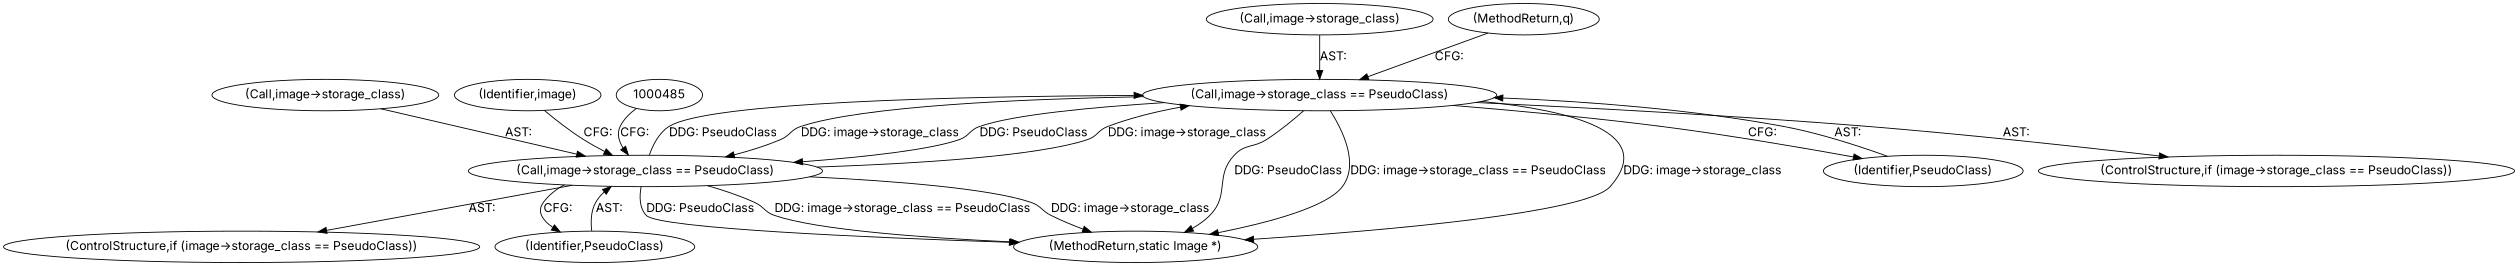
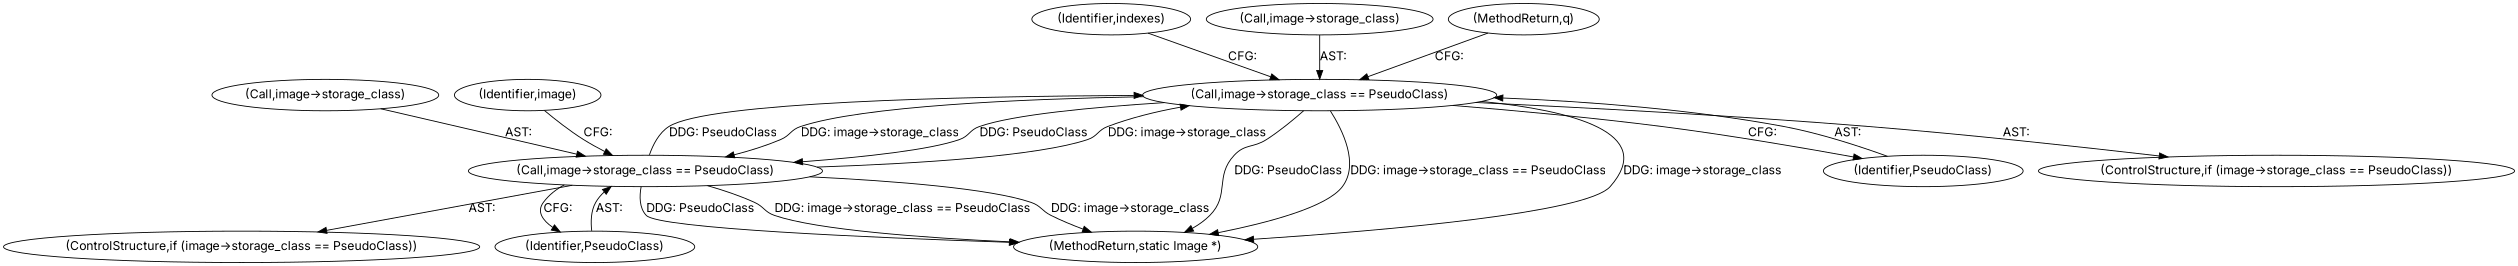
  digraph {
    fontname=Inter
    node [fontname=Inter]
    edge [fontname=Inter]
    n1 [label="(Call,image->storage_class == PseudoClass)"]
    n2 [label="(Call,image->storage_class == PseudoClass)"]
    n3 [label="(MethodReturn,static Image *)"]
    n4 [label="(Identifier,PseudoClass)"]
    n5 [label="(ControlStructure,if (image->storage_class == PseudoClass))"]
    n6 [label="(ControlStructure,if (image->storage_class == PseudoClass))"]
    n7 [label="(Identifier,PseudoClass)"]
+   n8 [label="(Identifier,indexes)"]
    n9 [label="(Call,image->storage_class)"]
    n10 [label="(Call,image->storage_class)"]
    n11 [label="(Identifier,image)"]
    n12 [label="(MethodReturn,q)"]
-   1000485
    n1 -> n2 [label="DDG: image->storage_class"]
    n1 -> n2 [label="DDG: PseudoClass"]
    n1 -> n3 [label="DDG: PseudoClass"]
    n1 -> n3 [label="DDG: image->storage_class == PseudoClass"]
    n1 -> n3 [label="DDG: image->storage_class"]
    n1 -> n4 [label="CFG: "]
    n1 -> n5 [label="AST: "]
    n2 -> n1 [label="DDG: image->storage_class"]
    n2 -> n1 [label="DDG: PseudoClass"]
    n2 -> n3 [label="DDG: PseudoClass"]
    n2 -> n3 [label="DDG: image->storage_class == PseudoClass"]
    n2 -> n3 [label="DDG: image->storage_class"]
    n2 -> n6 [label="AST: "]
    n2 -> n7 [label="CFG: "]
    n4 -> n1 [label="AST: "]
    n7 -> n2 [label="AST: "]
+   n8 -> n1 [label="CFG: "]
    n9 -> n2 [label="AST: "]
    n10 -> n1 [label="AST: "]
    n11 -> n2 [label="CFG: "]
    n12 -> n1 [label="CFG: "]
-   1000485 -> n2 [label="CFG: "]
  }
